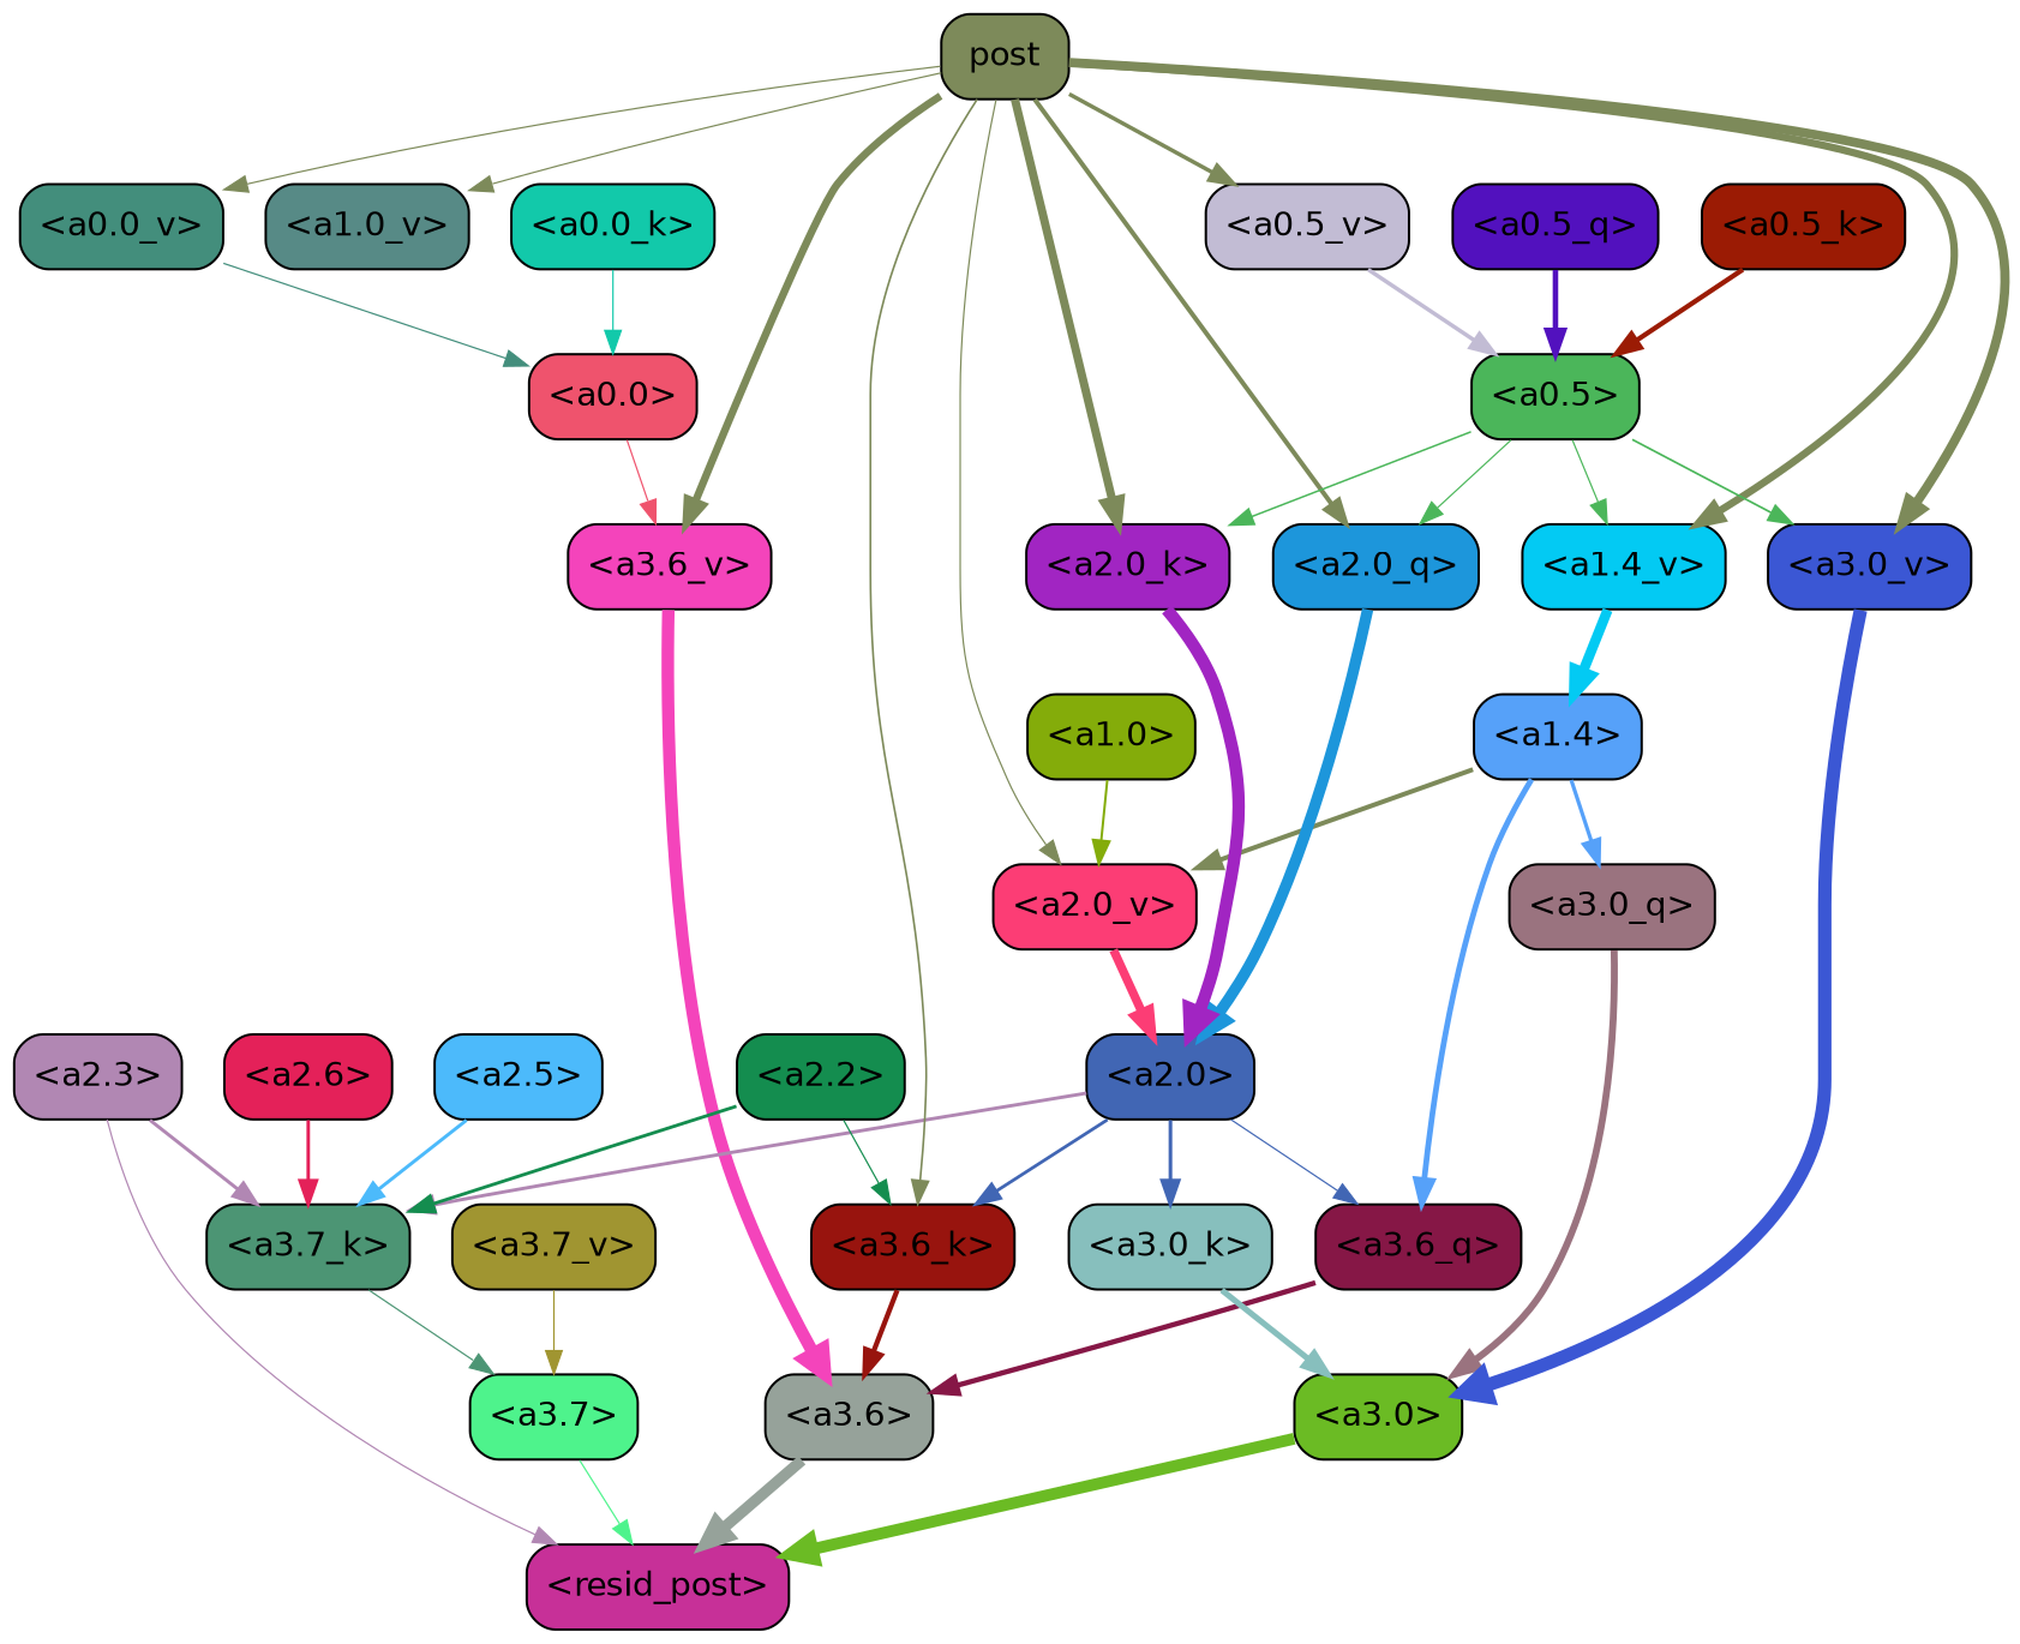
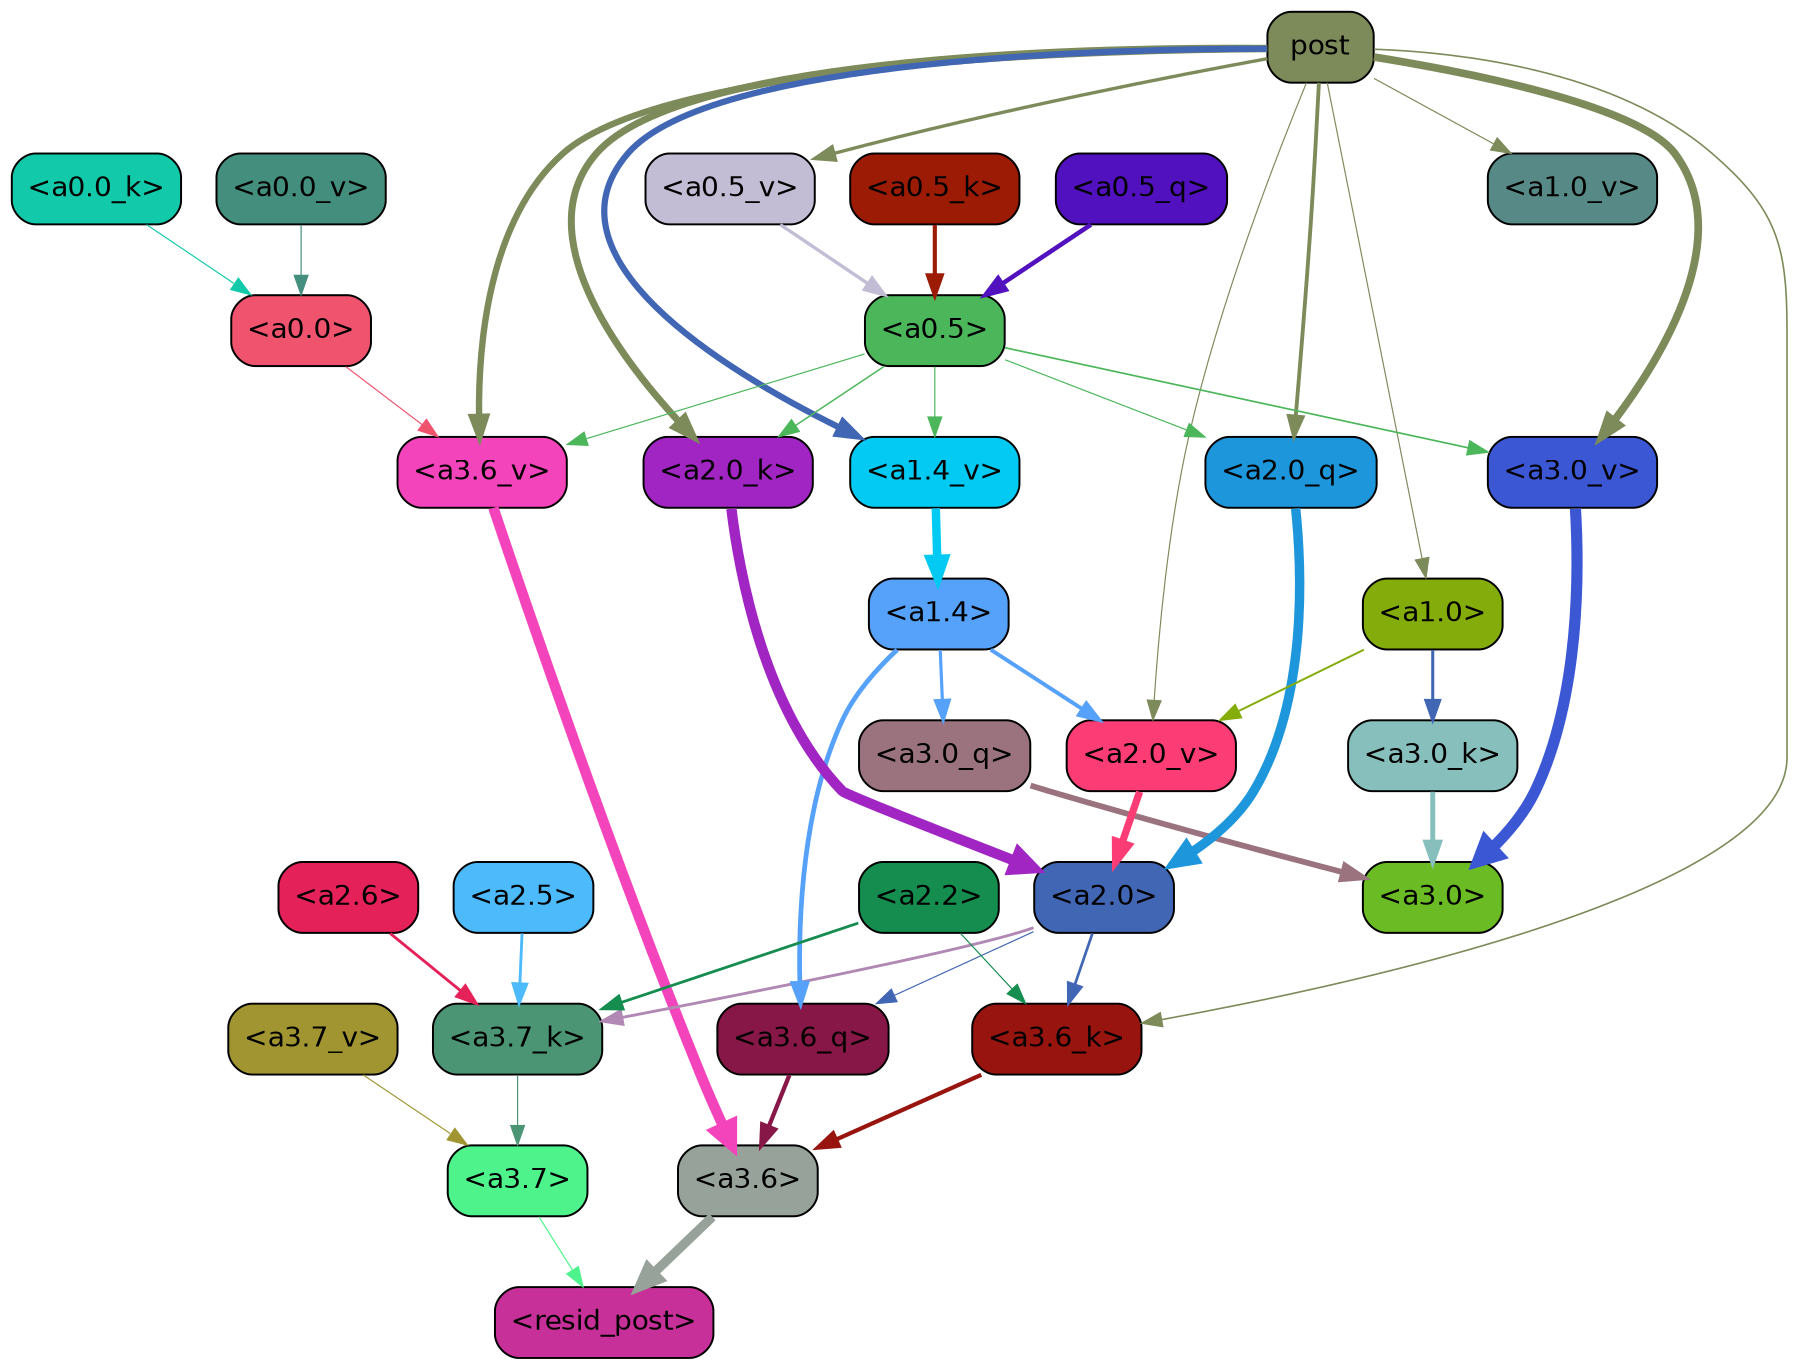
  strict digraph {
    splines=true
    node [color=black fontname=Helvetica shape=box style="filled, rounded"]
    edge [color="#7d8a5a" penwidth=0.6]
    "<a3.7>" [fillcolor="#4ef38c"]
    "<resid_post>" [fillcolor="#c73098"]
    "<a3.6>" [fillcolor="#96a29a"]
    "<a3.0>" [fillcolor="#6bbb24"]
-   "<a2.3>" [fillcolor="#b187b3"]
    "<a3.7_k>" [fillcolor="#4c9574"]
    "<a3.6_q>" [fillcolor="#861746"]
    "<a3.0_q>" [fillcolor="#9a737f"]
    "<a3.6_k>" [fillcolor="#98140e"]
    "<a3.0_k>" [fillcolor="#87bfbd"]
    "<a3.7_v>" [fillcolor="#a09531"]
    "<a3.6_v>" [fillcolor="#f444bb"]
    "<a3.0_v>" [fillcolor="#3b57d4"]
    "<a2.0>" [fillcolor="#4166b4"]
    "<a1.4>" [fillcolor="#56a1f9"]
    "<a2.0_v>" [fillcolor="#fc3d75"]
    "<a2.6>" [fillcolor="#e42159"]
    "<a2.5>" [fillcolor="#4cbafb"]
    "<a2.2>" [fillcolor="#148d4f"]
    n20 [fillcolor="#7d8a5a" label=post]
    "<a2.0_q>" [fillcolor="#1d96db"]
    "<a2.0_k>" [fillcolor="#a125c2"]
    "<a1.4_v>" [fillcolor="#03caf3"]
    "<a1.0_v>" [fillcolor="#578a86"]
    "<a0.5_v>" [fillcolor="#c2bcd4"]
    "<a0.0_v>" [fillcolor="#438e7c"]
    "<a0.5>" [fillcolor="#4bb65a"]
    "<a0.0>" [fillcolor="#ef536d"]
    "<a1.0>" [fillcolor="#84ac0a"]
    "<a0.5_q>" [fillcolor="#5211be"]
    "<a0.5_k>" [fillcolor="#9b1b04"]
    "<a0.0_k>" [fillcolor="#12c9aa"]
    "<a3.7>" -> "<resid_post>" [color="#4ef38c"]
    "<a3.6>" -> "<resid_post>" [color="#96a29a" penwidth=4.749041676521301]
-   "<a3.0>" -> "<resid_post>" [color="#6bbb24" penwidth=5.004215121269226]
-   "<a2.3>" -> "<resid_post>" [color="#b187b3"]
-   "<a2.3>" -> "<a3.7_k>" [color="#b187b3" penwidth=1.4559586644172668]
    "<a3.7_k>" -> "<a3.7>" [color="#4c9574"]
    "<a3.6_q>" -> "<a3.6>" [color="#861746" penwidth=2.199681341648102]
    "<a3.0_q>" -> "<a3.0>" [color="#9a737f" penwidth=2.9459195733070374]
    "<a3.6_k>" -> "<a3.6>" [color="#98140e" penwidth=2.13908451795578]
    "<a3.0_k>" -> "<a3.0>" [color="#87bfbd" penwidth=2.520303964614868]
    "<a3.7_v>" -> "<a3.7>" [color="#a09531"]
    "<a3.6_v>" -> "<a3.6>" [color="#f444bb" penwidth=5.297133803367615]
    "<a3.0_v>" -> "<a3.0>" [color="#3b57d4" penwidth=5.680712580680847]
    "<a2.0>" -> "<a3.7_k>" [color="#b187b3" penwidth=1.4582423567771912]
    "<a2.0>" -> "<a3.6_q>" [color="#4166b4"]
    "<a2.0>" -> "<a3.6_k>" [color="#4166b4" penwidth=1.3792681694030762]
-   "<a2.0>" -> "<a3.0_k>" [color="#4166b4" penwidth=1.5433646440505981]
+   "<a1.0>" -> "<a3.0_k>" [color="#4166b4" penwidth=1.5433646440505981]
    "<a1.4>" -> "<a3.6_q>" [color="#56a1f9" penwidth=2.419991135597229]
    "<a1.4>" -> "<a3.0_q>" [color="#56a1f9" penwidth=1.6166993975639343]
-   "<a1.4>" -> "<a2.0_v>" [penwidth=2.0025704503059387]
+   "<a1.4>" -> "<a2.0_v>" [color="#56a1f9" penwidth=2.0025704503059387]
    "<a2.0_v>" -> "<a2.0>" [color="#fc3d75" penwidth=3.7105380296707153]
    "<a2.6>" -> "<a3.7_k>" [color="#e42159" penwidth=1.468173325061798]
    "<a2.5>" -> "<a3.7_k>" [color="#4cbafb" penwidth=1.457568109035492]
    "<a2.2>" -> "<a3.7_k>" [color="#148d4f" penwidth=1.4199435114860535]
    "<a2.2>" -> "<a3.6_k>" [color="#148d4f"]
    n20 -> "<a3.6_k>" [penwidth=0.8273519277572632]
    n20 -> "<a3.6_v>" [penwidth=3.2414157912135124]
    n20 -> "<a3.0_v>" [penwidth=3.929257571697235]
    n20 -> "<a2.0_v>"
    n20 -> "<a2.0_q>" [penwidth=1.964182734489441]
    n20 -> "<a2.0_k>" [penwidth=3.5506991147994995]
-   n20 -> "<a1.4_v>" [penwidth=3.168231725692749]
+   n20 -> "<a1.4_v>" [color="#4166b4" penwidth=3.168231725692749]
    n20 -> "<a1.0_v>"
    n20 -> "<a0.5_v>" [penwidth=1.7111363410949707]
-   n20 -> "<a0.0_v>"
+   n20 -> "<a1.0>"
    "<a2.0_q>" -> "<a2.0>" [color="#1d96db" penwidth=4.792815744876862]
    "<a2.0_k>" -> "<a2.0>" [color="#a125c2" penwidth=5.262323796749115]
    "<a1.4_v>" -> "<a1.4>" [color="#03caf3" penwidth=4.302925705909729]
    "<a0.5_v>" -> "<a0.5>" [color="#c2bcd4" penwidth=1.711136817932129]
    "<a0.0_v>" -> "<a0.0>" [color="#438e7c"]
+   "<a0.5>" -> "<a3.6_v>" [color="#4bb65a"]
    "<a0.5>" -> "<a3.0_v>" [color="#4bb65a" penwidth=0.8535017371177673]
    "<a0.5>" -> "<a2.0_q>" [color="#4bb65a"]
    "<a0.5>" -> "<a2.0_k>" [color="#4bb65a" penwidth=0.7573999166488647]
    "<a0.5>" -> "<a1.4_v>" [color="#4bb65a"]
    "<a0.0>" -> "<a3.6_v>" [color="#ef536d"]
    "<a1.0>" -> "<a2.0_v>" [color="#84ac0a" penwidth=1.0112443566322327]
    "<a0.5_q>" -> "<a0.5>" [color="#5211be" penwidth=2.3275599479675293]
    "<a0.5_k>" -> "<a0.5>" [color="#9b1b04" penwidth=2.1024985313415527]
    "<a0.0_k>" -> "<a0.0>" [color="#12c9aa"]
  }
